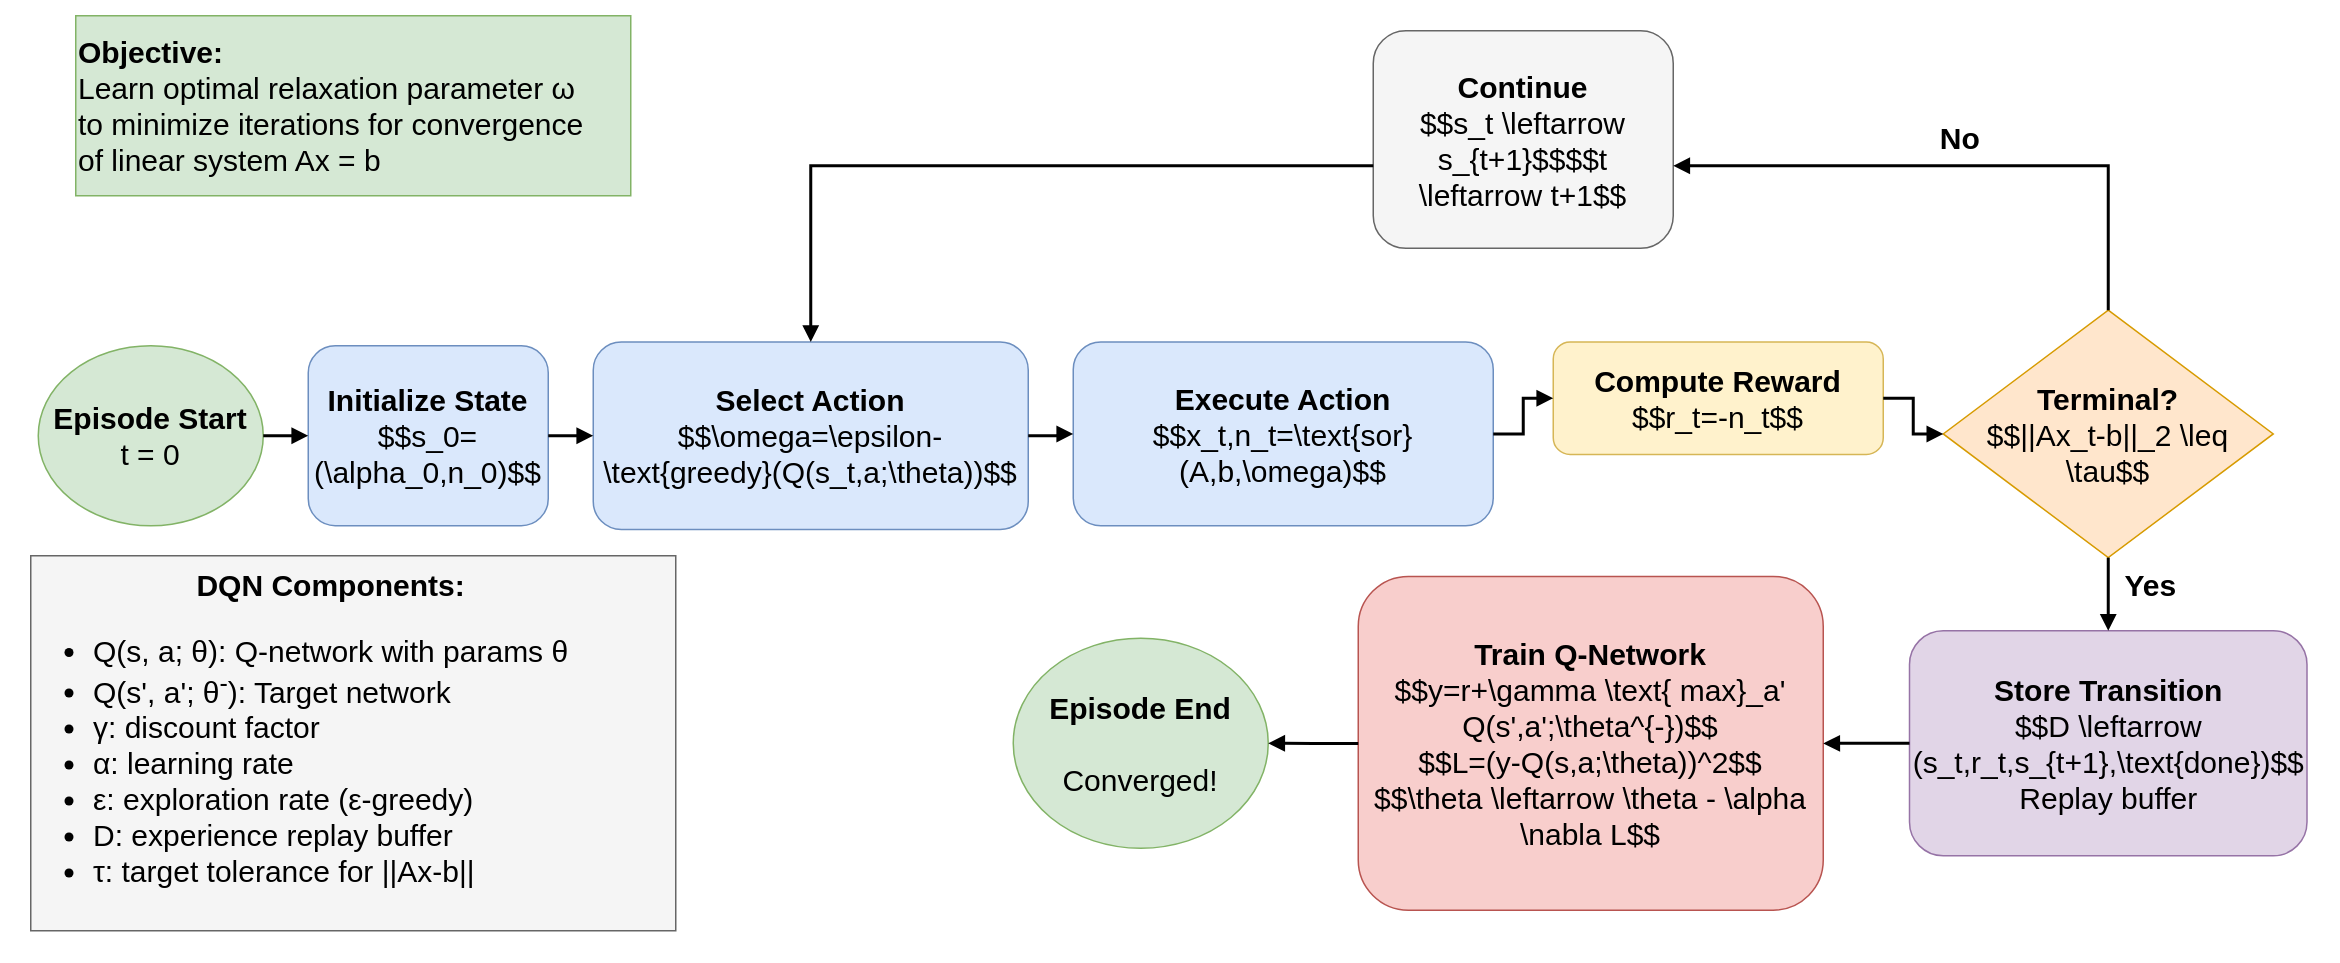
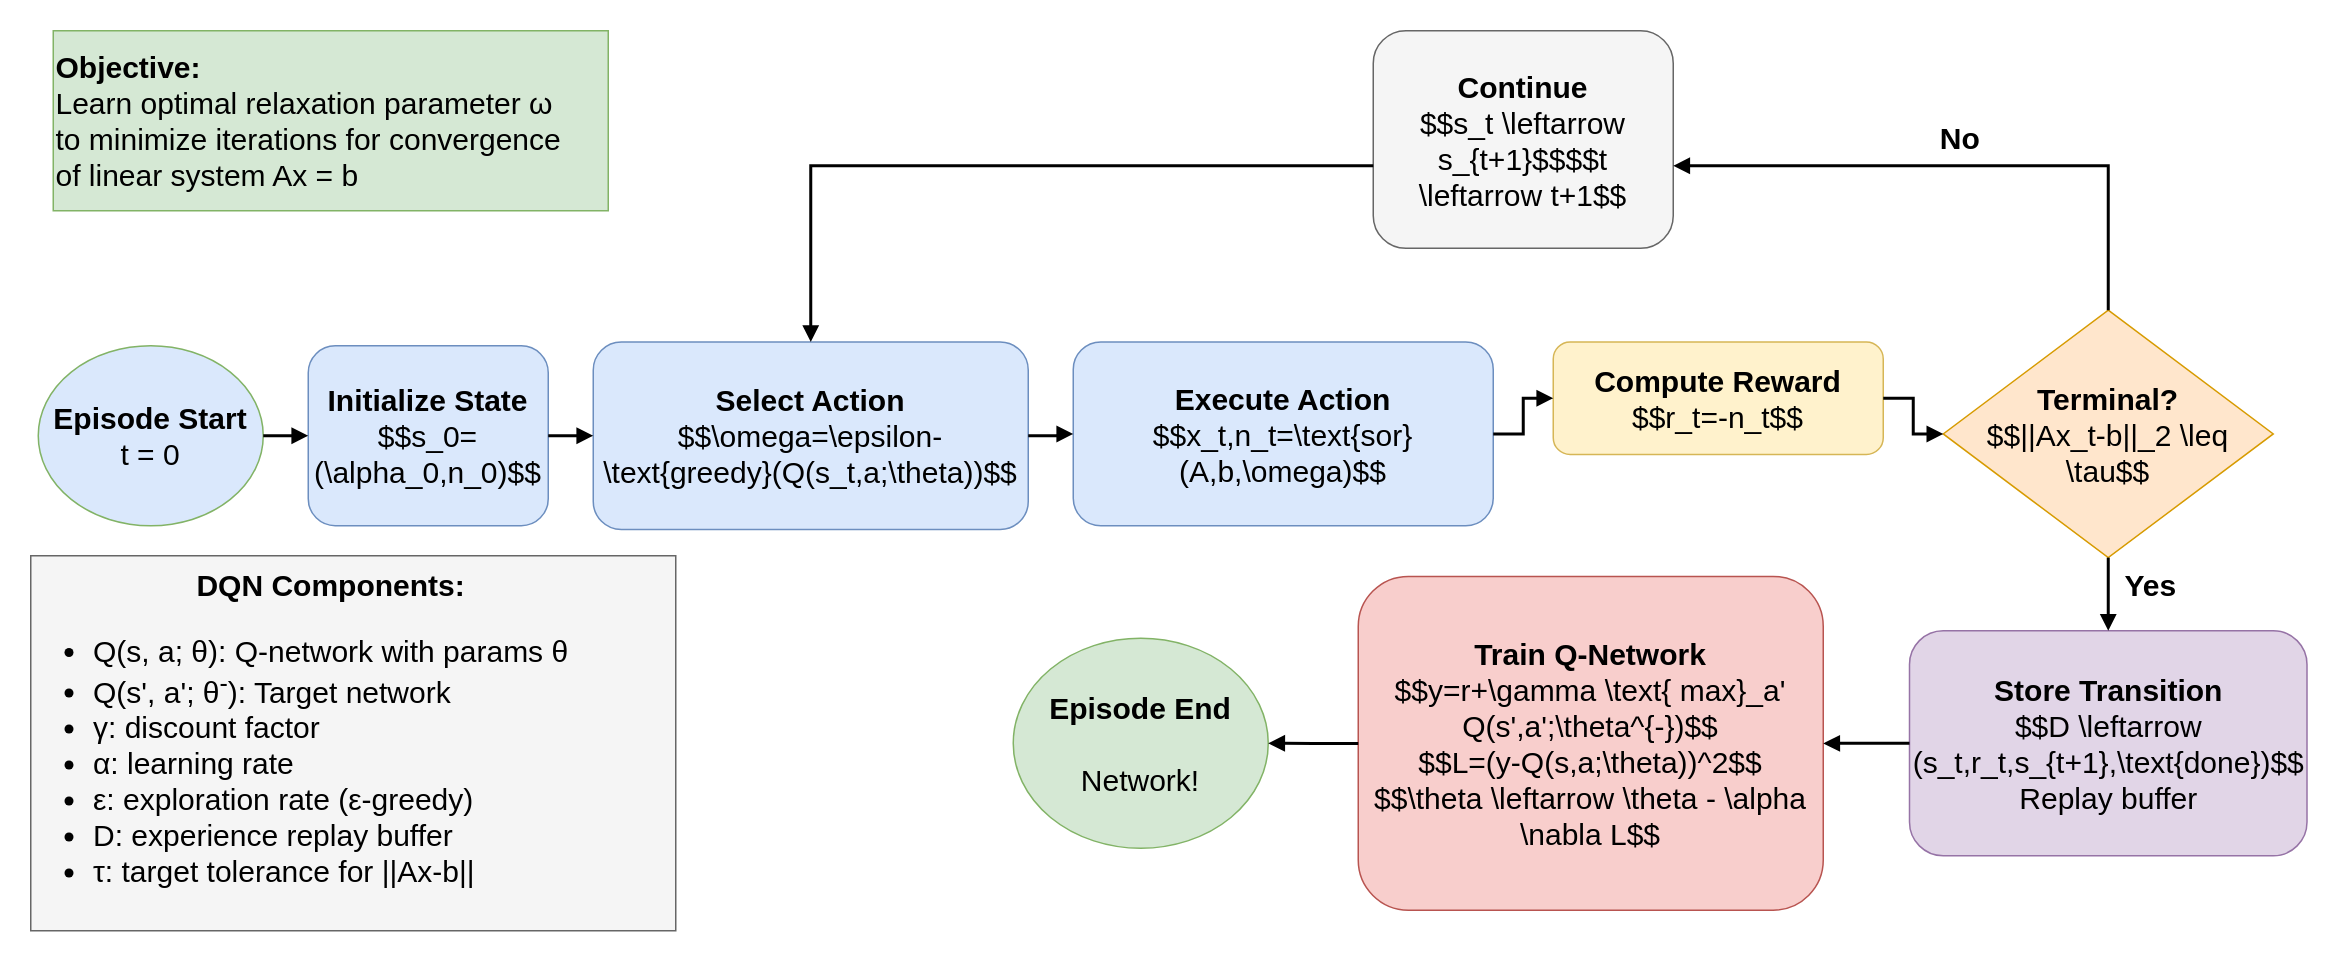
  <mxCell id="0" />
  <mxCell id="1" parent="0" />
- <mxCell id="2" value="&lt;b&gt;Episode Start&lt;/b&gt;&lt;br&gt;t = 0" style="ellipse;whiteSpace=wrap;html=1;fillColor=#d5e8d4;strokeColor=#82b366;fontSize=20;" vertex="1" parent="1"><mxGeometry x="25" y="230" width="150" height="120" as="geometry" /></mxCell>
+ <mxCell id="2" value="&lt;b&gt;Episode Start&lt;/b&gt;&lt;br&gt;t = 0" style="ellipse;whiteSpace=wrap;html=1;fillColor=#dae8fc;strokeColor=#82b366;fontSize=20;" vertex="1" parent="1"><mxGeometry x="25" y="230" width="150" height="120" as="geometry" /></mxCell>
  <mxCell id="3" value="&lt;b&gt;Initialize State&lt;/b&gt;&lt;br&gt;$$s_0=(\alpha_0,n_0)$$" style="rounded=1;whiteSpace=wrap;html=1;fillColor=#dae8fc;strokeColor=#6c8ebf;fontSize=20;" vertex="1" parent="1"><mxGeometry x="205" y="230" width="160" height="120" as="geometry" /></mxCell>
  <mxCell id="4" value="&lt;b&gt;Select Action&lt;/b&gt;&lt;br&gt;&lt;div&gt;$$\omega=\epsilon-\text{greedy}(Q(s_t,a;\theta))$$&lt;/div&gt;" style="rounded=1;whiteSpace=wrap;html=1;fillColor=#dae8fc;strokeColor=#6c8ebf;fontSize=20;" vertex="1" parent="1"><mxGeometry x="395" y="227.5" width="290" height="125" as="geometry" /></mxCell>
  <mxCell id="5" value="&lt;b&gt;Execute Action&lt;/b&gt;&lt;br&gt;$$x_t,n_t=\text{sor}(A,b,\omega)$$" style="rounded=1;whiteSpace=wrap;html=1;fillColor=#dae8fc;strokeColor=#6c8ebf;fontSize=20;" vertex="1" parent="1"><mxGeometry x="715" y="227.5" width="280" height="122.5" as="geometry" /></mxCell>
  <mxCell id="6" value="&lt;b&gt;Compute Reward&lt;/b&gt;&lt;br&gt;$$r_t=-n_t$$" style="rounded=1;whiteSpace=wrap;html=1;fillColor=#fff2cc;strokeColor=#d6b656;fontSize=20;" vertex="1" parent="1"><mxGeometry x="1035" y="227.5" width="220" height="75" as="geometry" /></mxCell>
  <mxCell id="7" value="&lt;b&gt;Terminal?&lt;/b&gt;&lt;br&gt;$$||Ax_t-b||_2 \leq \tau$$" style="rhombus;whiteSpace=wrap;html=1;fillColor=#ffe6cc;strokeColor=#d79b00;fontSize=20;" vertex="1" parent="1"><mxGeometry x="1295" y="206.25" width="220" height="165" as="geometry" /></mxCell>
  <mxCell id="8" value="&lt;b&gt;Store Transition&lt;/b&gt;&lt;br&gt;$$D \leftarrow (s_t,r_t,s_{t+1},\text{done})$$&lt;div&gt;Replay buffer&lt;/div&gt;" style="rounded=1;whiteSpace=wrap;html=1;fillColor=#e1d5e7;strokeColor=#9673a6;fontSize=20;" vertex="1" parent="1"><mxGeometry x="1272.5" y="420" width="265" height="150" as="geometry" /></mxCell>
  <mxCell id="9" value="&lt;b&gt;Train Q-Network&lt;/b&gt;&lt;div&gt;$$y=r+\gamma \text{ max}_a' Q(s',a';\theta^{-})$$&lt;div&gt;$$L=(y-Q(s,a;\theta))^2$$&lt;/div&gt;&lt;div&gt;$$\theta \leftarrow \theta - \alpha \nabla L$$&lt;br&gt;&lt;/div&gt;&lt;/div&gt;" style="rounded=1;whiteSpace=wrap;html=1;fillColor=#f8cecc;strokeColor=#b85450;fontSize=20;" vertex="1" parent="1"><mxGeometry x="905" y="383.75" width="310" height="222.5" as="geometry" /></mxCell>
- <mxCell id="10" value="&lt;b&gt;Episode End&lt;/b&gt;&lt;br&gt;&lt;br&gt;Converged!" style="ellipse;whiteSpace=wrap;html=1;fillColor=#d5e8d4;strokeColor=#82b366;fontSize=20;" vertex="1" parent="1"><mxGeometry x="675" y="425" width="170" height="140" as="geometry" /></mxCell>
+ <mxCell id="10" value="&lt;b&gt;Episode End&lt;/b&gt;&lt;br&gt;&lt;br&gt;Network!" style="ellipse;whiteSpace=wrap;html=1;fillColor=#d5e8d4;strokeColor=#82b366;fontSize=20;" vertex="1" parent="1"><mxGeometry x="675" y="425" width="170" height="140" as="geometry" /></mxCell>
  <mxCell id="11" value="&lt;b&gt;Continue&lt;/b&gt;&lt;br&gt;$$s_t \leftarrow s_{t+1}$$$$t \leftarrow t+1$$" style="rounded=1;whiteSpace=wrap;html=1;fillColor=#f5f5f5;strokeColor=#666666;fontSize=20;" vertex="1" parent="1"><mxGeometry x="915" y="20" width="200" height="145" as="geometry" /></mxCell>
  <mxCell id="12" value="&lt;blockquote style=&quot;text-align: center; margin: 0px 0px 0px 40px; border: none; padding: 0px;&quot;&gt;&lt;b style=&quot;background-color: transparent; color: light-dark(rgb(0, 0, 0), rgb(255, 255, 255));&quot;&gt;DQN Components:&lt;/b&gt;&lt;/blockquote&gt;&lt;ul&gt;&lt;li style=&quot;&quot;&gt;Q(s, a; θ): Q-network with params θ&lt;/li&gt;&lt;li style=&quot;&quot;&gt;Q(s', a'; θ&lt;sup&gt;-&lt;/sup&gt;): Target network&lt;/li&gt;&lt;li style=&quot;&quot;&gt;γ: discount factor&lt;/li&gt;&lt;li style=&quot;&quot;&gt;α: learning rate&lt;/li&gt;&lt;li style=&quot;&quot;&gt;ε: exploration rate (ε-greedy)&lt;/li&gt;&lt;li style=&quot;&quot;&gt;D: experience replay buffer&lt;/li&gt;&lt;li style=&quot;&quot;&gt;τ: target tolerance for ||Ax-b||&lt;/li&gt;&lt;/ul&gt;" style="rounded=0;whiteSpace=wrap;html=1;fillColor=#f5f5f5;strokeColor=#666666;align=left;fontSize=20;" vertex="1" parent="1"><mxGeometry x="20" y="370" width="430" height="250" as="geometry" /></mxCell>
- <mxCell id="13" value="&lt;b&gt;Objective:&lt;/b&gt;&lt;br&gt;Learn optimal relaxation parameter ω&lt;br&gt;to minimize iterations for convergence&lt;br&gt;of linear system Ax = b" style="rounded=0;whiteSpace=wrap;html=1;fillColor=#d5e8d4;strokeColor=#82b366;align=left;fontSize=20;" vertex="1" parent="1"><mxGeometry x="50" y="10" width="370" height="120" as="geometry" /></mxCell>
+ <mxCell id="13" value="&lt;b&gt;Objective:&lt;/b&gt;&lt;br&gt;Learn optimal relaxation parameter ω&lt;br&gt;to minimize iterations for convergence&lt;br&gt;of linear system Ax = b" style="rounded=0;whiteSpace=wrap;html=1;fillColor=#d5e8d4;strokeColor=#82b366;align=left;fontSize=20;" vertex="1" parent="1"><mxGeometry x="35" y="20" width="370" height="120" as="geometry" /></mxCell>
  <mxCell id="14" style="edgeStyle=orthogonalEdgeStyle;rounded=0;orthogonalLoop=1;jettySize=auto;html=1;strokeWidth=2;endArrow=block;endFill=1;fontSize=20;" edge="1" parent="1" source="2" target="3"><mxGeometry relative="1" as="geometry" /></mxCell>
  <mxCell id="15" style="edgeStyle=orthogonalEdgeStyle;rounded=0;orthogonalLoop=1;jettySize=auto;html=1;strokeWidth=2;endArrow=block;endFill=1;fontSize=20;" edge="1" parent="1" source="3" target="4"><mxGeometry relative="1" as="geometry" /></mxCell>
  <mxCell id="16" style="edgeStyle=orthogonalEdgeStyle;rounded=0;orthogonalLoop=1;jettySize=auto;html=1;strokeWidth=2;endArrow=block;endFill=1;fontSize=20;" edge="1" parent="1" source="4" target="5"><mxGeometry relative="1" as="geometry" /></mxCell>
  <mxCell id="17" style="edgeStyle=orthogonalEdgeStyle;rounded=0;orthogonalLoop=1;jettySize=auto;html=1;strokeWidth=2;endArrow=block;endFill=1;fontSize=20;" edge="1" parent="1" source="5" target="6"><mxGeometry relative="1" as="geometry" /></mxCell>
  <mxCell id="18" style="edgeStyle=orthogonalEdgeStyle;rounded=0;orthogonalLoop=1;jettySize=auto;html=1;strokeWidth=2;endArrow=block;endFill=1;fontSize=20;" edge="1" parent="1" source="6" target="7"><mxGeometry relative="1" as="geometry" /></mxCell>
  <mxCell id="19" style="edgeStyle=orthogonalEdgeStyle;rounded=0;orthogonalLoop=1;jettySize=auto;html=1;strokeWidth=2;endArrow=block;endFill=1;fontSize=20;" edge="1" parent="1" source="7" target="8"><mxGeometry relative="1" as="geometry" /></mxCell>
  <mxCell id="20" value="Yes" style="edgeLabel;html=1;align=center;verticalAlign=middle;fontSize=20;fontStyle=1" vertex="1" connectable="0" parent="19"><mxGeometry x="-0.3" relative="1" as="geometry"><mxPoint x="27" as="offset" /></mxGeometry></mxCell>
  <mxCell id="21" style="edgeStyle=orthogonalEdgeStyle;rounded=0;orthogonalLoop=1;jettySize=auto;html=1;strokeWidth=2;endArrow=block;endFill=1;fontSize=20;" edge="1" parent="1" source="8" target="9"><mxGeometry relative="1" as="geometry" /></mxCell>
  <mxCell id="22" style="edgeStyle=orthogonalEdgeStyle;rounded=0;orthogonalLoop=1;jettySize=auto;html=1;strokeWidth=2;endArrow=block;endFill=1;fontSize=20;" edge="1" parent="1" source="9" target="10"><mxGeometry relative="1" as="geometry" /></mxCell>
  <mxCell id="23" style="edgeStyle=orthogonalEdgeStyle;rounded=0;orthogonalLoop=1;jettySize=auto;html=1;strokeWidth=2;endArrow=block;endFill=1;fontSize=20;exitX=0.5;exitY=0;exitDx=0;exitDy=0;" edge="1" parent="1" source="7" target="11"><mxGeometry relative="1" as="geometry"><Array as="points"><mxPoint x="1405" y="110" /></Array></mxGeometry></mxCell>
  <mxCell id="24" value="No" style="edgeLabel;html=1;align=center;verticalAlign=middle;fontSize=20;fontStyle=1" vertex="1" connectable="0" parent="23"><mxGeometry x="-0.3" relative="1" as="geometry"><mxPoint x="-61" y="-20" as="offset" /></mxGeometry></mxCell>
  <mxCell id="25" style="edgeStyle=orthogonalEdgeStyle;rounded=0;orthogonalLoop=1;jettySize=auto;html=1;strokeWidth=2;endArrow=block;endFill=1;fontSize=20;entryX=0.5;entryY=0;entryDx=0;entryDy=0;" edge="1" parent="1" source="11" target="4"><mxGeometry relative="1" as="geometry"><Array as="points"><mxPoint x="540" y="110" /></Array></mxGeometry></mxCell>
